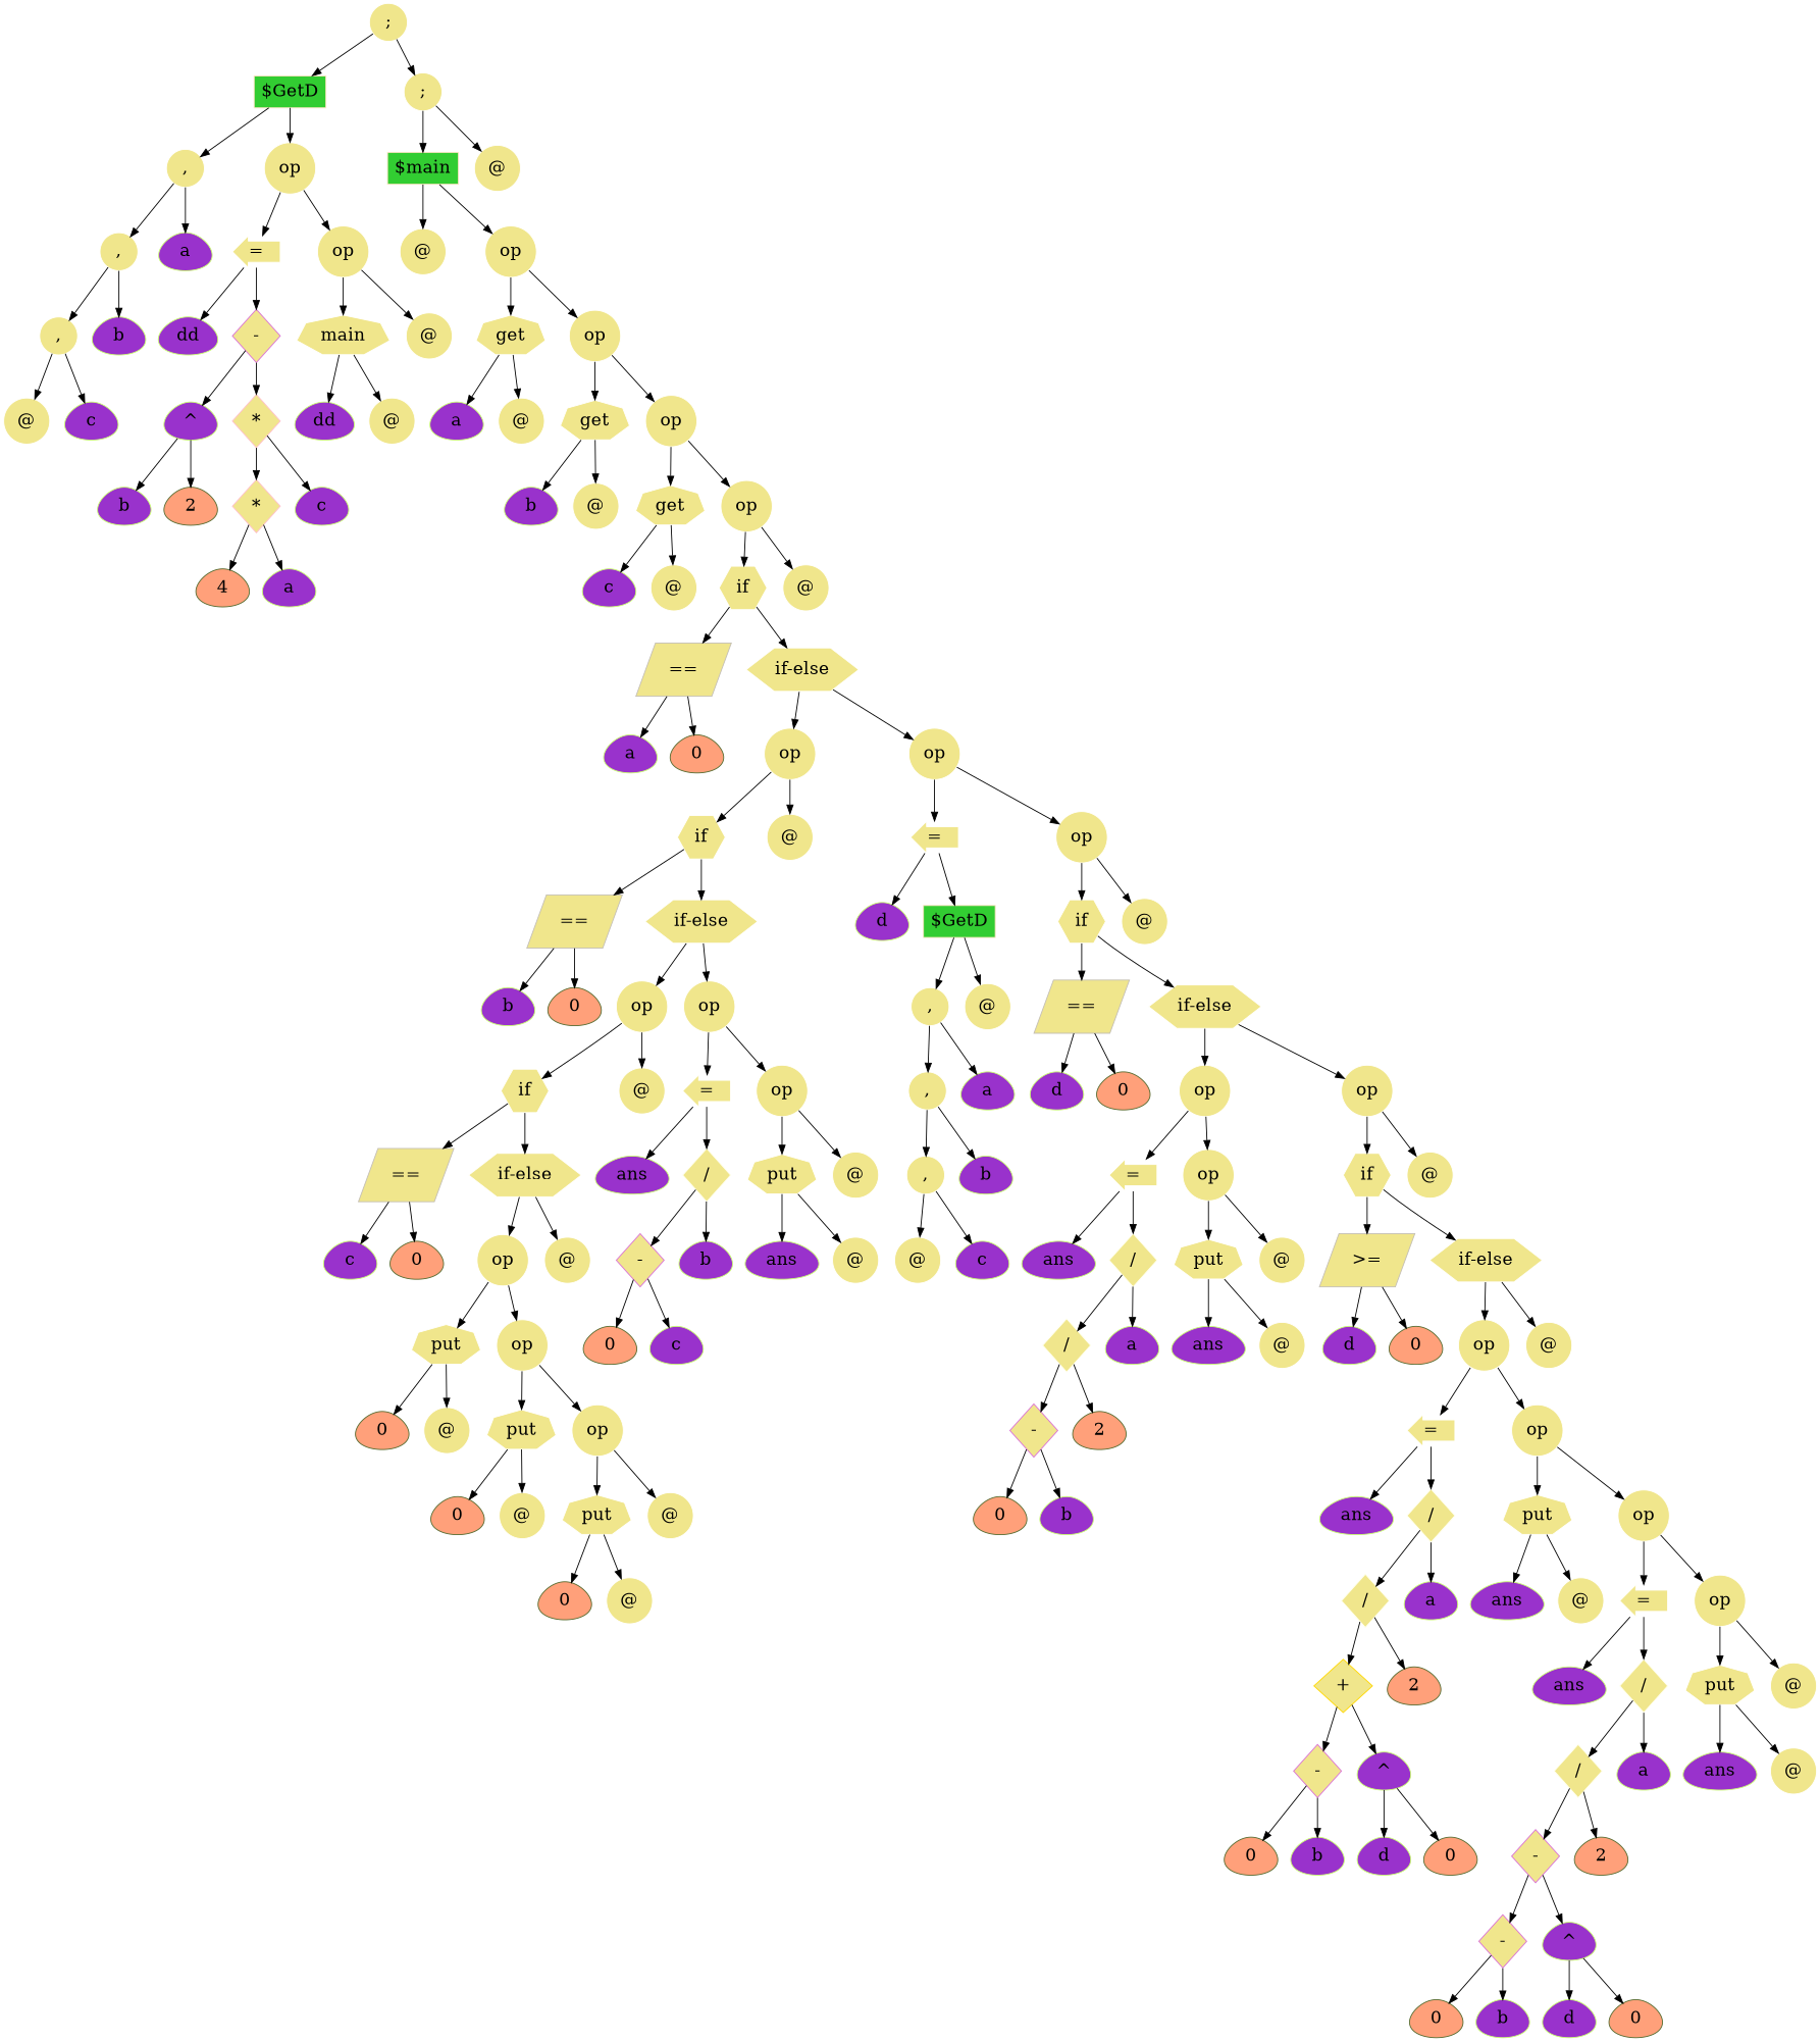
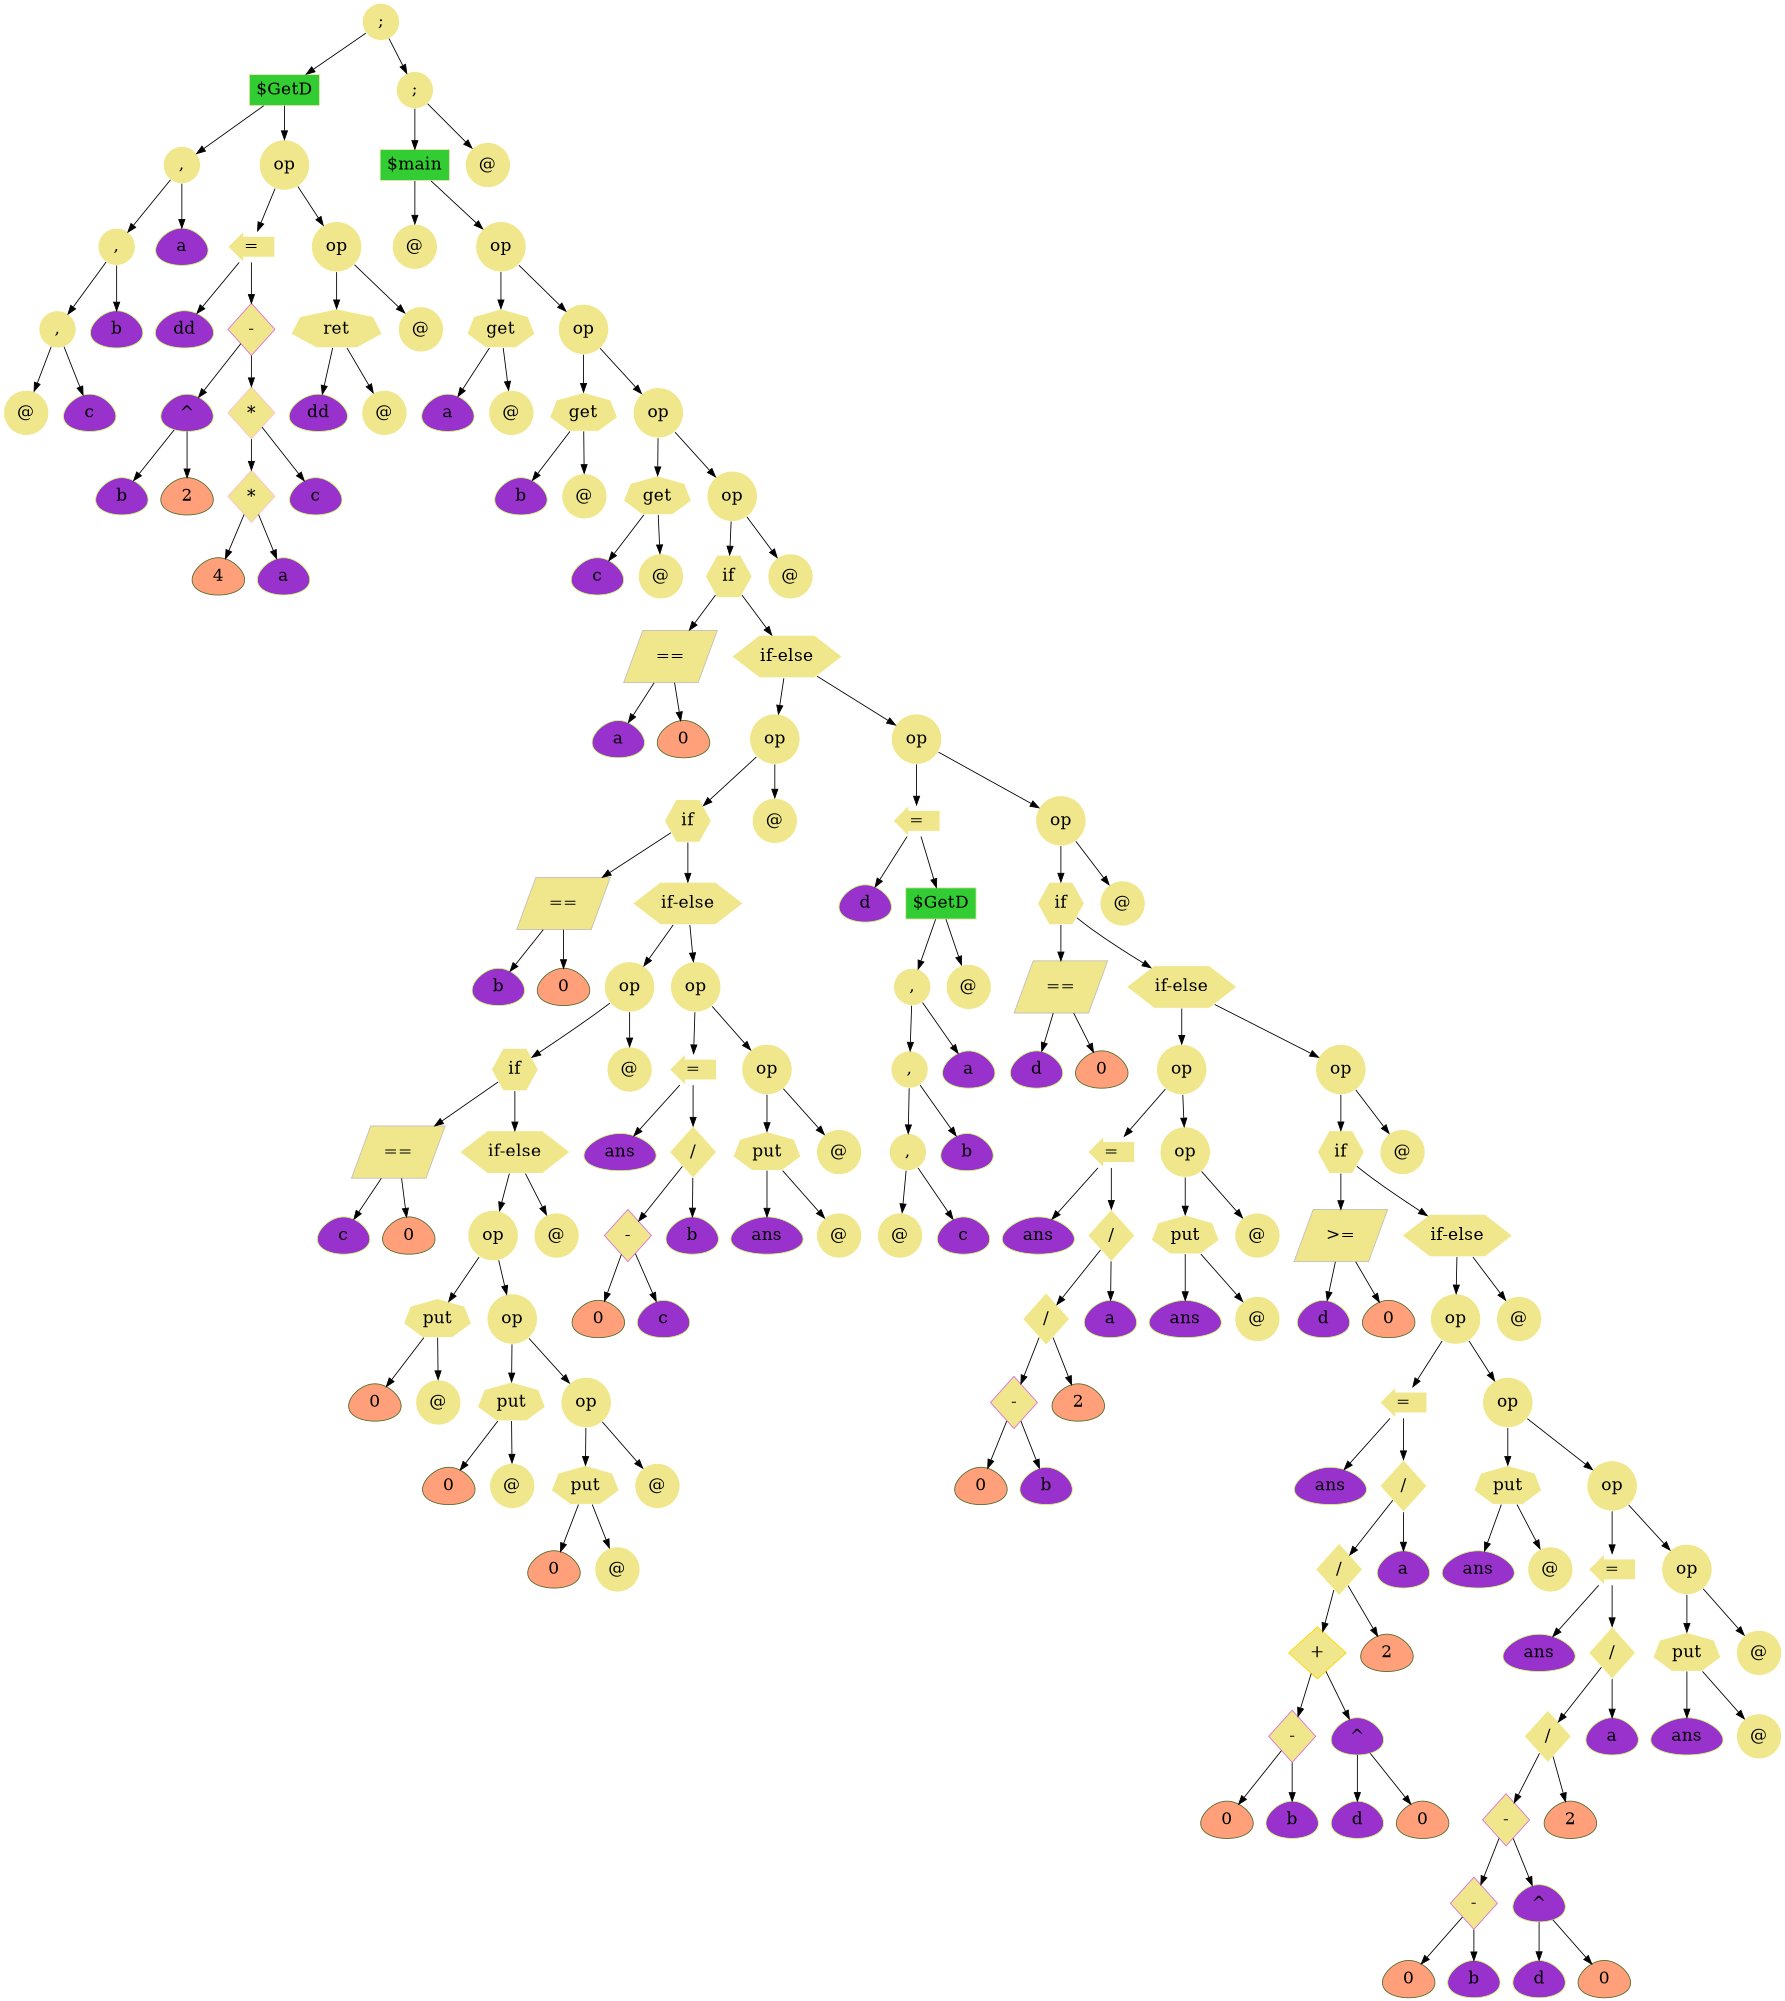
  digraph {
    node [color="#ffffff" fillcolor="#F0E68C" fontsize=20 shape=egg style=filled]
    edge [color="#000000" fontsize=20]
    n1 [label=";" shape=circle]
    n2 [color="#ffe4c4" fillcolor="#32CD32" label="$GetD" shape=box]
    n3 [label=";" shape=circle]
    n4 [label="," shape=circle]
    n5 [label=op shape=circle]
    n6 [label="," shape=circle]
    n7 [color="#caff70" fillcolor="#9932CC" label=a]
    n8 [label="," shape=circle]
    n9 [color="#caff70" fillcolor="#9932CC" label=b]
    n10 [label="@" shape=circle]
    n11 [color="#caff70" fillcolor="#9932CC" label=c]
    n12 [label="=" shape=larrow]
    n13 [label=op shape=circle]
    n14 [color="#caff70" fillcolor="#9932CC" label=dd]
    n15 [color="#da70d6" label="-" shape=diamond]
    n16 [color="#caff70" fillcolor="#9932CC" label="^"]
    n17 [color="#ffc0cb" label="*" shape=diamond]
    n18 [color="#caff70" fillcolor="#9932CC" label=b]
    n19 [color="#556b2f " fillcolor="#FFA07A" label=2]
    n20 [color="#ffc0cb" label="*" shape=diamond]
    n21 [color="#caff70" fillcolor="#9932CC" label=c]
    n22 [color="#556b2f " fillcolor="#FFA07A" label=4]
    n23 [color="#caff70" fillcolor="#9932CC" label=a]
-   n24 [label=main shape=septagon]
+   n24 [label=ret shape=septagon]
    n25 [label="@" shape=circle]
    n26 [color="#caff70" fillcolor="#9932CC" label=dd]
    n27 [label="@" shape=circle]
    n28 [color="#ffe4c4" fillcolor="#32CD32" label="$main" shape=box]
    n29 [label="@" shape=circle]
    n30 [label="@" shape=circle]
    n31 [label=op shape=circle]
    n32 [label=get shape=septagon]
    n33 [label=op shape=circle]
    n34 [color="#caff70" fillcolor="#9932CC" label=a]
    n35 [label="@" shape=circle]
    n36 [label=get shape=septagon]
    n37 [label=op shape=circle]
    n38 [color="#caff70" fillcolor="#9932CC" label=b]
    n39 [label="@" shape=circle]
    n40 [label=get shape=septagon]
    n41 [label=op shape=circle]
    n42 [color="#caff70" fillcolor="#9932CC" label=c]
    n43 [label="@" shape=circle]
    n44 [label=if shape=hexagon]
    n45 [label="@" shape=circle]
    n46 [color="#c3beb4 " label="==" shape=parallelogram]
    n47 [label="if-else" shape=hexagon]
    n48 [color="#caff70" fillcolor="#9932CC" label=a]
    n49 [color="#556b2f " fillcolor="#FFA07A" label=0]
    n50 [label=op shape=circle]
    n51 [label=op shape=circle]
    n52 [label=if shape=hexagon]
    n53 [label="@" shape=circle]
    n54 [color="#c3beb4 " label="==" shape=parallelogram]
    n55 [label="if-else" shape=hexagon]
    n56 [color="#caff70" fillcolor="#9932CC" label=b]
    n57 [color="#556b2f " fillcolor="#FFA07A" label=0]
    n58 [label=op shape=circle]
    n59 [label=op shape=circle]
    n60 [label=if shape=hexagon]
    n61 [label="@" shape=circle]
    n62 [color="#c3beb4 " label="==" shape=parallelogram]
    n63 [label="if-else" shape=hexagon]
    n64 [color="#caff70" fillcolor="#9932CC" label=c]
    n65 [color="#556b2f " fillcolor="#FFA07A" label=0]
    n66 [label=op shape=circle]
    n67 [label="@" shape=circle]
    n68 [label=put shape=septagon]
    n69 [label=op shape=circle]
    n70 [color="#556b2f " fillcolor="#FFA07A" label=0]
    n71 [label="@" shape=circle]
    n72 [label=put shape=septagon]
    n73 [label=op shape=circle]
    n74 [color="#556b2f " fillcolor="#FFA07A" label=0]
    n75 [label="@" shape=circle]
    n76 [label=put shape=septagon]
    n77 [label="@" shape=circle]
    n78 [color="#556b2f " fillcolor="#FFA07A" label=0]
    n79 [label="@" shape=circle]
    n80 [label="=" shape=larrow]
    n81 [label=op shape=circle]
    n82 [color="#caff70" fillcolor="#9932CC" label=ans]
    n83 [color="#fffff0" label="/" shape=diamond]
    n84 [color="#da70d6" label="-" shape=diamond]
    n85 [color="#caff70" fillcolor="#9932CC" label=b]
    n86 [color="#556b2f " fillcolor="#FFA07A" label=0]
    n87 [color="#caff70" fillcolor="#9932CC" label=c]
    n88 [label=put shape=septagon]
    n89 [label="@" shape=circle]
    n90 [color="#caff70" fillcolor="#9932CC" label=ans]
    n91 [label="@" shape=circle]
    n92 [label="=" shape=larrow]
    n93 [label=op shape=circle]
    n94 [color="#caff70" fillcolor="#9932CC" label=d]
    n95 [color="#ffe4c4" fillcolor="#32CD32" label="$GetD" shape=box]
    n96 [label="," shape=circle]
    n97 [label="@" shape=circle]
    n98 [label="," shape=circle]
    n99 [color="#caff70" fillcolor="#9932CC" label=a]
    n100 [label="," shape=circle]
    n101 [color="#caff70" fillcolor="#9932CC" label=b]
    n102 [label="@" shape=circle]
    n103 [color="#caff70" fillcolor="#9932CC" label=c]
    n104 [label=if shape=hexagon]
    n105 [label="@" shape=circle]
    n106 [color="#c3beb4 " label="==" shape=parallelogram]
    n107 [label="if-else" shape=hexagon]
    n108 [color="#caff70" fillcolor="#9932CC" label=d]
    n109 [color="#556b2f " fillcolor="#FFA07A" label=0]
    n110 [label=op shape=circle]
    n111 [label=op shape=circle]
    n112 [label="=" shape=larrow]
    n113 [label=op shape=circle]
    n114 [color="#caff70" fillcolor="#9932CC" label=ans]
    n115 [color="#fffff0" label="/" shape=diamond]
    n116 [color="#fffff0" label="/" shape=diamond]
    n117 [color="#caff70" fillcolor="#9932CC" label=a]
    n118 [color="#da70d6" label="-" shape=diamond]
    n119 [color="#556b2f " fillcolor="#FFA07A" label=2]
    n120 [color="#556b2f " fillcolor="#FFA07A" label=0]
    n121 [color="#caff70" fillcolor="#9932CC" label=b]
    n122 [label=put shape=septagon]
    n123 [label="@" shape=circle]
    n124 [color="#caff70" fillcolor="#9932CC" label=ans]
    n125 [label="@" shape=circle]
    n126 [label=if shape=hexagon]
    n127 [label="@" shape=circle]
    n128 [color="#c3beb4 " label=">=" shape=parallelogram]
    n129 [label="if-else" shape=hexagon]
    n130 [color="#caff70" fillcolor="#9932CC" label=d]
    n131 [color="#556b2f " fillcolor="#FFA07A" label=0]
    n132 [label=op shape=circle]
    n133 [label="@" shape=circle]
    n134 [label="=" shape=larrow]
    n135 [label=op shape=circle]
    n136 [color="#caff70" fillcolor="#9932CC" label=ans]
    n137 [color="#fffff0" label="/" shape=diamond]
    n138 [color="#fffff0" label="/" shape=diamond]
    n139 [color="#caff70" fillcolor="#9932CC" label=a]
    n140 [color="#ffd700" label="+" shape=diamond]
    n141 [color="#556b2f " fillcolor="#FFA07A" label=2]
    n142 [color="#da70d6" label="-" shape=diamond]
    n143 [color="#caff70" fillcolor="#9932CC" label="^"]
    n144 [color="#556b2f " fillcolor="#FFA07A" label=0]
    n145 [color="#caff70" fillcolor="#9932CC" label=b]
    n146 [color="#caff70" fillcolor="#9932CC" label=d]
    n147 [color="#556b2f " fillcolor="#FFA07A" label=0]
    n148 [label=put shape=septagon]
    n149 [label=op shape=circle]
    n150 [color="#caff70" fillcolor="#9932CC" label=ans]
    n151 [label="@" shape=circle]
    n152 [label="=" shape=larrow]
    n153 [label=op shape=circle]
    n154 [color="#caff70" fillcolor="#9932CC" label=ans]
    n155 [color="#fffff0" label="/" shape=diamond]
    n156 [color="#fffff0" label="/" shape=diamond]
    n157 [color="#caff70" fillcolor="#9932CC" label=a]
    n158 [color="#da70d6" label="-" shape=diamond]
    n159 [color="#556b2f " fillcolor="#FFA07A" label=2]
    n160 [color="#da70d6" label="-" shape=diamond]
    n161 [color="#caff70" fillcolor="#9932CC" label="^"]
    n162 [color="#556b2f " fillcolor="#FFA07A" label=0]
    n163 [color="#caff70" fillcolor="#9932CC" label=b]
    n164 [color="#caff70" fillcolor="#9932CC" label=d]
    n165 [color="#556b2f " fillcolor="#FFA07A" label=0]
    n166 [label=put shape=septagon]
    n167 [label="@" shape=circle]
    n168 [color="#caff70" fillcolor="#9932CC" label=ans]
    n169 [label="@" shape=circle]
    n1 -> n2
    n1 -> n3
    n2 -> n4
    n2 -> n5
    n3 -> n28
    n3 -> n29
    n4 -> n6
    n4 -> n7
    n5 -> n12
    n5 -> n13
    n6 -> n8
    n6 -> n9
    n8 -> n10
    n8 -> n11
    n12 -> n14
    n12 -> n15
    n13 -> n24
    n13 -> n25
    n15 -> n16
    n15 -> n17
    n16 -> n18
    n16 -> n19
    n17 -> n20
    n17 -> n21
    n20 -> n22
    n20 -> n23
    n24 -> n26
    n24 -> n27
    n28 -> n30
    n28 -> n31
    n31 -> n32
    n31 -> n33
    n32 -> n34
    n32 -> n35
    n33 -> n36
    n33 -> n37
    n36 -> n38
    n36 -> n39
    n37 -> n40
    n37 -> n41
    n40 -> n42
    n40 -> n43
    n41 -> n44
    n41 -> n45
    n44 -> n46
    n44 -> n47
    n46 -> n48
    n46 -> n49
    n47 -> n50
    n47 -> n51
    n50 -> n52
    n50 -> n53
    n51 -> n92
    n51 -> n93
    n52 -> n54
    n52 -> n55
    n54 -> n56
    n54 -> n57
    n55 -> n58
    n55 -> n59
    n58 -> n60
    n58 -> n61
    n59 -> n80
    n59 -> n81
    n60 -> n62
    n60 -> n63
    n62 -> n64
    n62 -> n65
    n63 -> n66
    n63 -> n67
    n66 -> n68
    n66 -> n69
    n68 -> n70
    n68 -> n71
    n69 -> n72
    n69 -> n73
    n72 -> n74
    n72 -> n75
    n73 -> n76
    n73 -> n77
    n76 -> n78
    n76 -> n79
    n80 -> n82
    n80 -> n83
    n81 -> n88
    n81 -> n89
    n83 -> n84
    n83 -> n85
    n84 -> n86
    n84 -> n87
    n88 -> n90
    n88 -> n91
    n92 -> n94
    n92 -> n95
    n93 -> n104
    n93 -> n105
    n95 -> n96
    n95 -> n97
    n96 -> n98
    n96 -> n99
    n98 -> n100
    n98 -> n101
    n100 -> n102
    n100 -> n103
    n104 -> n106
    n104 -> n107
    n106 -> n108
    n106 -> n109
    n107 -> n110
    n107 -> n111
    n110 -> n112
    n110 -> n113
    n111 -> n126
    n111 -> n127
    n112 -> n114
    n112 -> n115
    n113 -> n122
    n113 -> n123
    n115 -> n116
    n115 -> n117
    n116 -> n118
    n116 -> n119
    n118 -> n120
    n118 -> n121
    n122 -> n124
    n122 -> n125
    n126 -> n128
    n126 -> n129
    n128 -> n130
    n128 -> n131
    n129 -> n132
    n129 -> n133
    n132 -> n134
    n132 -> n135
    n134 -> n136
    n134 -> n137
    n135 -> n148
    n135 -> n149
    n137 -> n138
    n137 -> n139
    n138 -> n140
    n138 -> n141
    n140 -> n142
    n140 -> n143
    n142 -> n144
    n142 -> n145
    n143 -> n146
    n143 -> n147
    n148 -> n150
    n148 -> n151
    n149 -> n152
    n149 -> n153
    n152 -> n154
    n152 -> n155
    n153 -> n166
    n153 -> n167
    n155 -> n156
    n155 -> n157
    n156 -> n158
    n156 -> n159
    n158 -> n160
    n158 -> n161
    n160 -> n162
    n160 -> n163
    n161 -> n164
    n161 -> n165
    n166 -> n168
    n166 -> n169
  }
